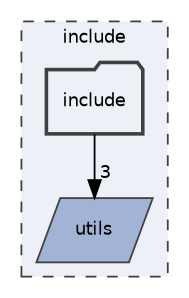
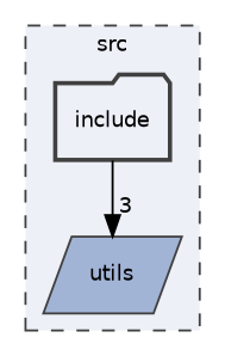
  digraph {
    compound=true
    node [color=grey25 fontname=Helvetica fontsize=10]
    n1 [fillcolor="#a2b4d6" label=utils shape=parallelogram style="filled,"]
    n2 [fillcolor="#edf0f7" label=include shape=folder style="filled,bold,"]
    subgraph cluster_1 {
      bgcolor="#edf0f7"
      fontname=Helvetica
      fontsize=10
-     label=include
+     label=src
      pencolor=grey25
      style="filled,dashed,"
      n1
      n2
    }
    n2 -> n1 [fontname=Helvetica fontsize=10 headlabel=3 labeldistance=1.5 labelfontname=Helvetica labelfontsize=10]
  }
